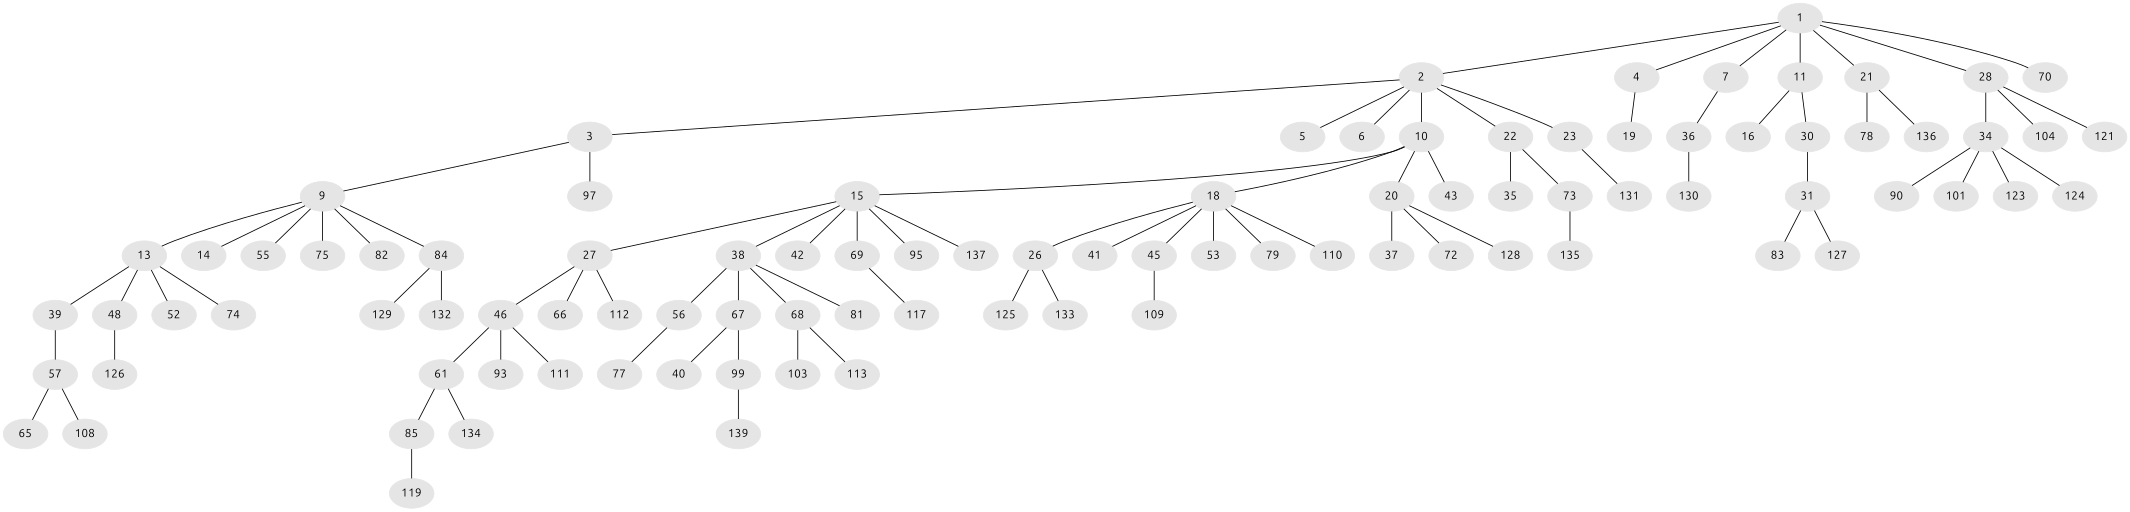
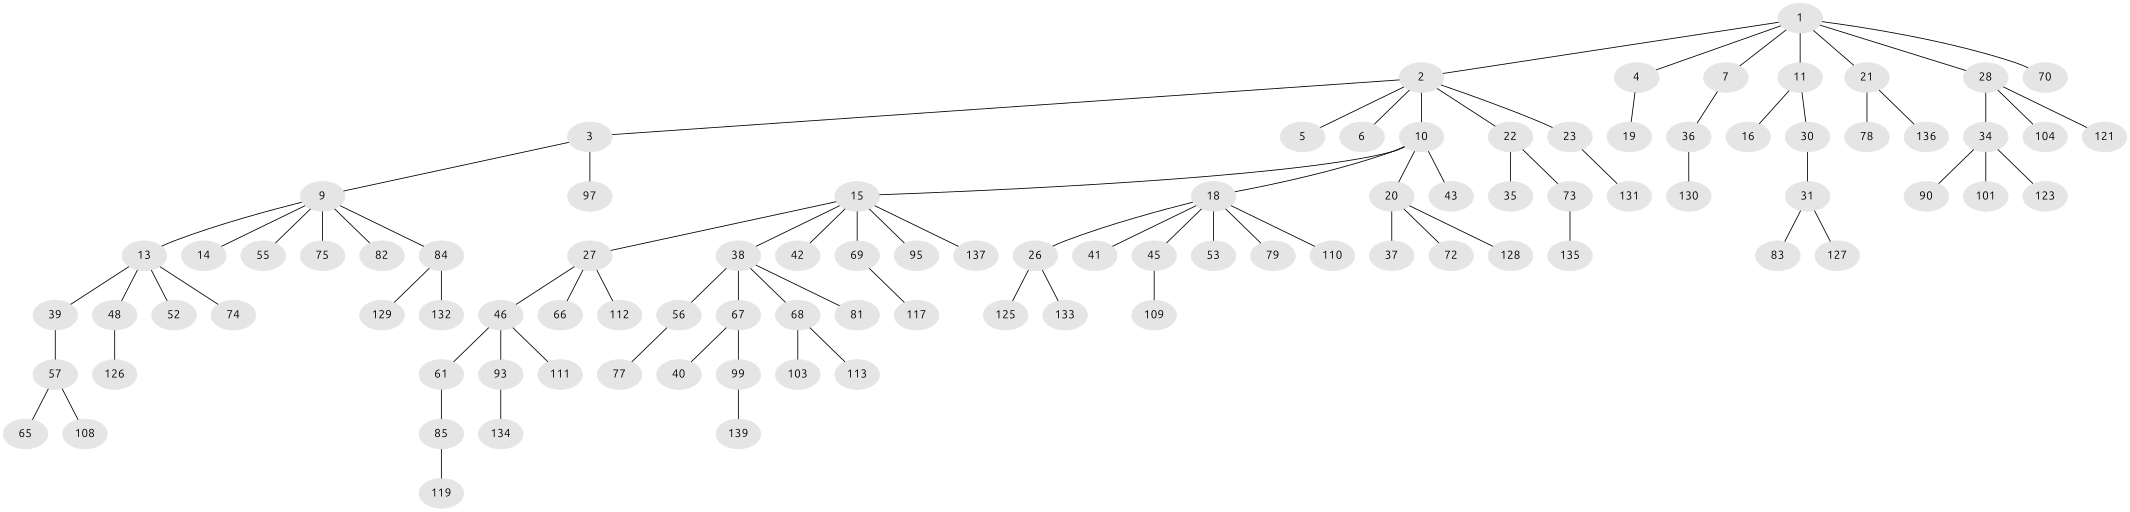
  graph {
    fontname=Ubuntu
    node [color=gray90 fontname=Ubuntu style=filled]
    edge [fontname=Ubuntu]
    1 [super="+25"]
    2 [super="+17"]
    4 [super="+8"]
    7 [super="+91"]
    11 [super="+52"]
    21 [super="+120"]
    28 [super="+33"]
    70
    3 [super="+24"]
    5 [super="+32"]
    6 [super="+47"]
    10
    22 [super="+122"]
    23 [super="+106"]
    19 [super="+58"]
    36 [super="+114"]
    16
    30
    78
    136
    34 [super="+54"]
    104 [super="+107"]
    121
    9 [super="+12"]
    97
    15 [super="+29"]
    18 [super="+44"]
    20 [super="+96"]
    43 [super="+98"]
    35 [super="+87"]
    73
    131
    13 [super="+64"]
    14
    55
    75 [super="+76"]
    82
    84 [super="+116"]
    130
    39
    48 [super="+88"]
    n42 [label=52 super="+60"]
    74
    129
    132
    27 [super="+62"]
    38 [super="+49"]
    42
    69
    95
    137
    26 [super="+63"]
    41
    45 [super="+50"]
    53 [super="+59"]
    79
    110
    37 [super="+102"]
    72 [super="+89"]
    128
    31 [super="+71"]
    57 [super="+100"]
    126
    46 [super="+80"]
    66
    112
    56 [super="+118"]
    67 [super="+92"]
    68 [super="+105"]
    81
    117
    125
    133
    109
    135
    61 [super="+86"]
    93
    111
    90
    101
    123 [super="+138"]
-   124
    83
    127
    77
    40
    99 [super="+115"]
    103
    113
    65
    108
    85 [super="+94"]
    134
    119
    139
    1 -- 2
    1 -- 4
    1 -- 7
    1 -- 11
    1 -- 21
    1 -- 28
    1 -- 70
    2 -- 3
    2 -- 5
    2 -- 6
    2 -- 10
    2 -- 22
    2 -- 23
    4 -- 19
    7 -- 36
    11 -- 16
    11 -- 30
    21 -- 78
    21 -- 136
    28 -- 34
    28 -- 104
    28 -- 121
    3 -- 9
    3 -- 97
    10 -- 15
    10 -- 18
    10 -- 20
    10 -- 43
    22 -- 35
    22 -- 73
    23 -- 131
    36 -- 130
    30 -- 31
    34 -- 90
    34 -- 101
    34 -- 123
-   34 -- 124
    9 -- 13
    9 -- 14
    9 -- 55
    9 -- 75
    9 -- 82
    9 -- 84
    15 -- 27
    15 -- 38
    15 -- 42
    15 -- 69
    15 -- 95
    15 -- 137
    18 -- 26
    18 -- 41
    18 -- 45
    18 -- 53
    18 -- 79
    18 -- 110
    20 -- 37
    20 -- 72
    20 -- 128
    73 -- 135
    13 -- 39
    13 -- 48
    13 -- n42
    13 -- 74
    84 -- 129
    84 -- 132
    39 -- 57
    48 -- 126
    27 -- 46
    27 -- 66
    27 -- 112
    38 -- 56
    38 -- 67
    38 -- 68
    38 -- 81
    69 -- 117
    26 -- 125
    26 -- 133
    45 -- 109
    31 -- 83
    31 -- 127
    57 -- 65
    57 -- 108
    46 -- 61
    46 -- 93
    46 -- 111
    56 -- 77
    67 -- 40
    67 -- 99
    68 -- 103
    68 -- 113
    61 -- 85
-   61 -- 134
+   93 -- 134
    99 -- 139
    85 -- 119
  }
